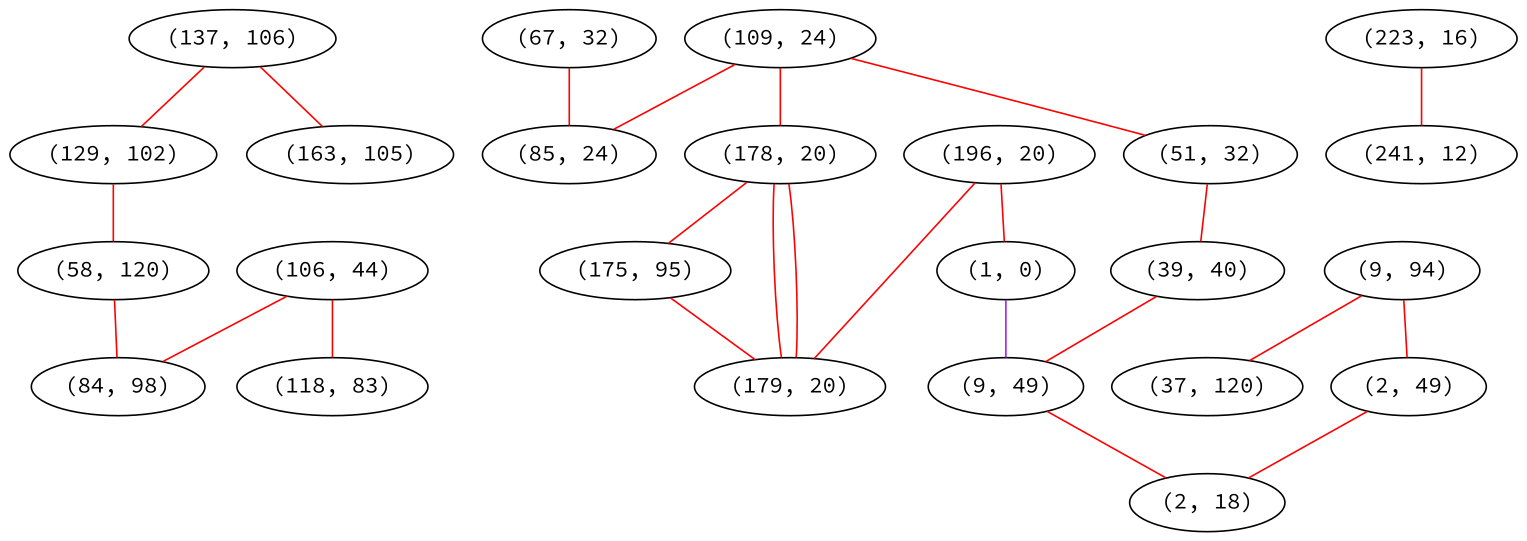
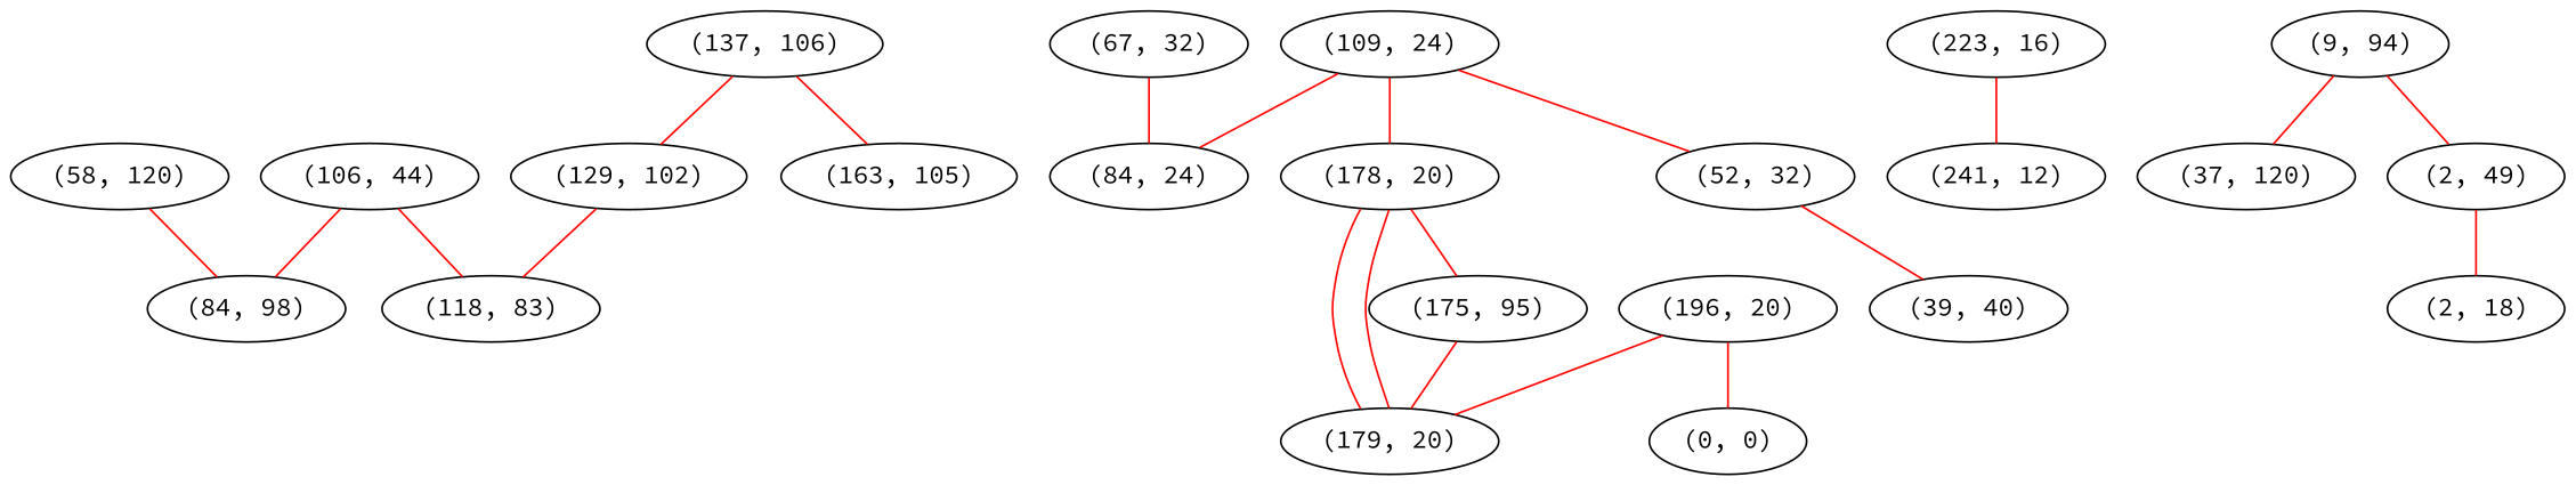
  graph {
    fontname="Source Code Pro"
    node [fontname="Source Code Pro"]
    edge [color=red fontname="Source Code Pro" weight=1]
    n1 [label="(84, 98)"]
    "(58, 120)"
    "(106, 44)"
    n4 [label="(118, 83)"]
    "(196, 20)"
    "(179, 20)"
-   "(0, 0)" [label="(1, 0)"]
+   "(0, 0)"
    "(223, 16)"
    "(241, 12)"
    "(109, 24)"
-   "(85, 24)"
+   "(85, 24)" [label="(84, 24)"]
    "(178, 20)"
-   "(52, 32)" [label="(51, 32)"]
+   "(52, 32)"
    "(175, 95)"
    "(67, 32)"
    "(39, 40)"
-   "(9, 49)"
    n18 [label="(129, 102)"]
    "(137, 106)"
    "(163, 105)"
    "(9, 94)"
    "(37, 120)"
    n23 [label="(2, 49)"]
    n24 [label="(2, 18)"]
    "(58, 120)" -- n1
    "(106, 44)" -- n1
    "(106, 44)" -- n4
    "(196, 20)" -- "(179, 20)"
    "(196, 20)" -- "(0, 0)"
-   "(0, 0)" -- "(9, 49)" [color=purple weight=4]
    "(223, 16)" -- "(241, 12)"
    "(109, 24)" -- "(85, 24)"
    "(109, 24)" -- "(178, 20)"
    "(109, 24)" -- "(52, 32)"
    "(178, 20)" -- "(179, 20)"
    "(178, 20)" -- "(179, 20)"
    "(178, 20)" -- "(175, 95)"
    "(52, 32)" -- "(39, 40)"
    "(175, 95)" -- "(179, 20)"
    "(67, 32)" -- "(85, 24)"
-   "(39, 40)" -- "(9, 49)"
-   "(9, 49)" -- n24
-   n18 -- "(58, 120)"
+   n18 -- n4
    "(137, 106)" -- n18
    "(137, 106)" -- "(163, 105)"
    "(9, 94)" -- "(37, 120)"
    "(9, 94)" -- n23
    n23 -- n24
  }
